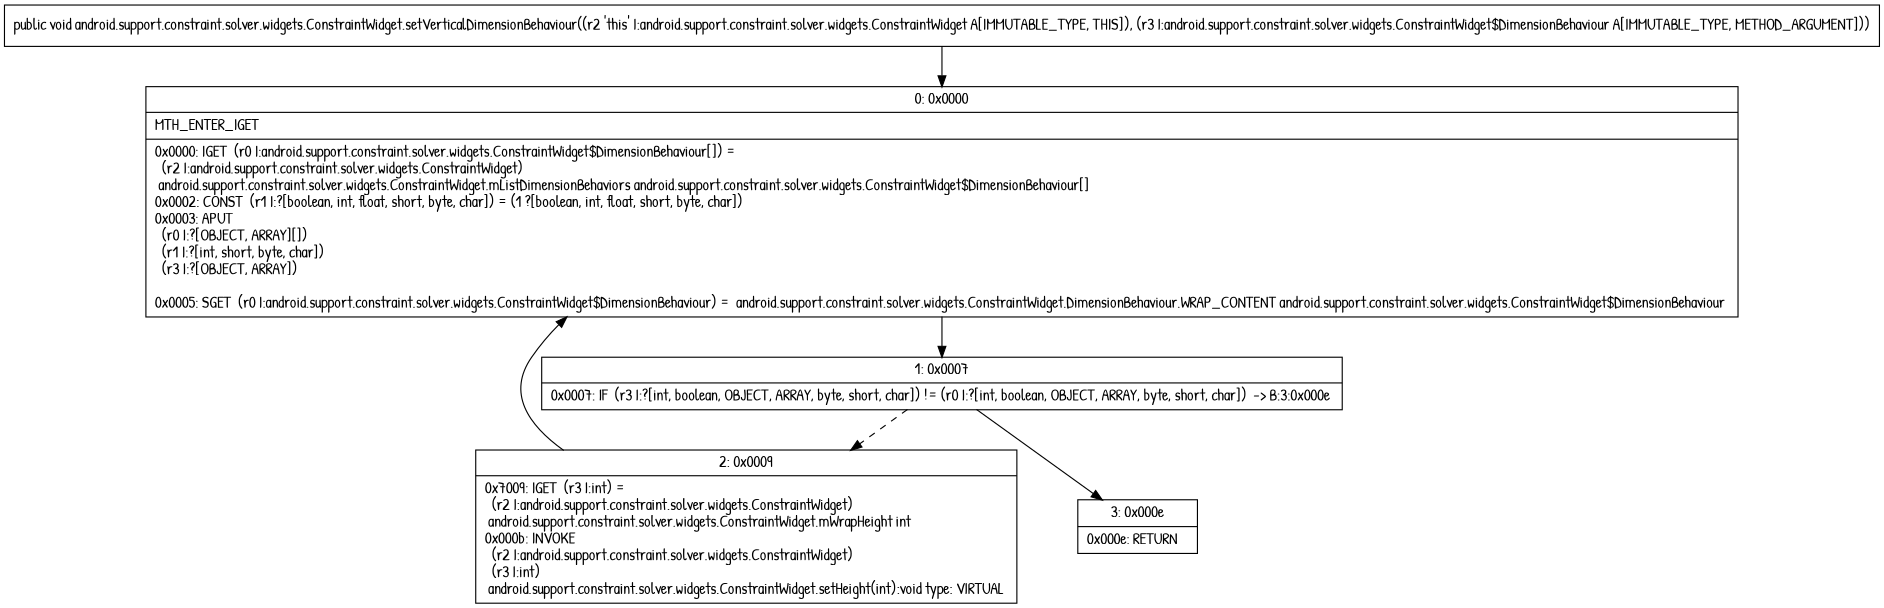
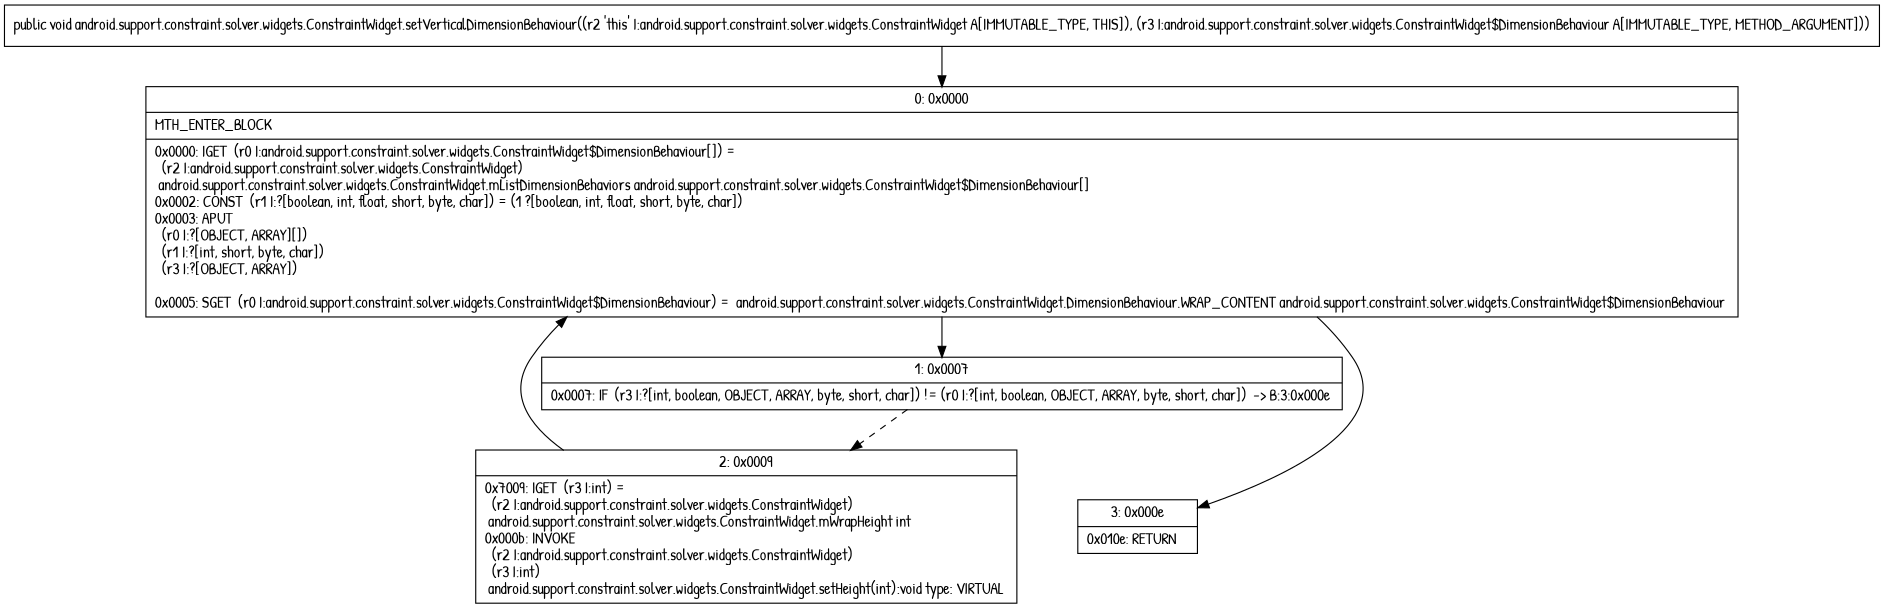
  digraph {
    fontname="Patrick Hand"
    node [fontname="Patrick Hand" shape=record]
    edge [fontname="Patrick Hand"]
-   n1 [label="{0\:\ 0x0000|MTH_ENTER_IGET\l|0x0000: IGET  (r0 I:android.support.constraint.solver.widgets.ConstraintWidget$DimensionBehaviour[]) = \l  (r2 I:android.support.constraint.solver.widgets.ConstraintWidget)\l android.support.constraint.solver.widgets.ConstraintWidget.mListDimensionBehaviors android.support.constraint.solver.widgets.ConstraintWidget$DimensionBehaviour[] \l0x0002: CONST  (r1 I:?[boolean, int, float, short, byte, char]) = (1 ?[boolean, int, float, short, byte, char]) \l0x0003: APUT  \l  (r0 I:?[OBJECT, ARRAY][])\l  (r1 I:?[int, short, byte, char])\l  (r3 I:?[OBJECT, ARRAY])\l \l0x0005: SGET  (r0 I:android.support.constraint.solver.widgets.ConstraintWidget$DimensionBehaviour) =  android.support.constraint.solver.widgets.ConstraintWidget.DimensionBehaviour.WRAP_CONTENT android.support.constraint.solver.widgets.ConstraintWidget$DimensionBehaviour \l}"]
+   n1 [label="{0\:\ 0x0000|MTH_ENTER_BLOCK\l|0x0000: IGET  (r0 I:android.support.constraint.solver.widgets.ConstraintWidget$DimensionBehaviour[]) = \l  (r2 I:android.support.constraint.solver.widgets.ConstraintWidget)\l android.support.constraint.solver.widgets.ConstraintWidget.mListDimensionBehaviors android.support.constraint.solver.widgets.ConstraintWidget$DimensionBehaviour[] \l0x0002: CONST  (r1 I:?[boolean, int, float, short, byte, char]) = (1 ?[boolean, int, float, short, byte, char]) \l0x0003: APUT  \l  (r0 I:?[OBJECT, ARRAY][])\l  (r1 I:?[int, short, byte, char])\l  (r3 I:?[OBJECT, ARRAY])\l \l0x0005: SGET  (r0 I:android.support.constraint.solver.widgets.ConstraintWidget$DimensionBehaviour) =  android.support.constraint.solver.widgets.ConstraintWidget.DimensionBehaviour.WRAP_CONTENT android.support.constraint.solver.widgets.ConstraintWidget$DimensionBehaviour \l}"]
    n2 [label="{1\:\ 0x0007|0x0007: IF  (r3 I:?[int, boolean, OBJECT, ARRAY, byte, short, char]) != (r0 I:?[int, boolean, OBJECT, ARRAY, byte, short, char])  \-\> B:3:0x000e \l}"]
    n3 [label="{2\:\ 0x0009|0x7009: IGET  (r3 I:int) = \l  (r2 I:android.support.constraint.solver.widgets.ConstraintWidget)\l android.support.constraint.solver.widgets.ConstraintWidget.mWrapHeight int \l0x000b: INVOKE  \l  (r2 I:android.support.constraint.solver.widgets.ConstraintWidget)\l  (r3 I:int)\l android.support.constraint.solver.widgets.ConstraintWidget.setHeight(int):void type: VIRTUAL \l}"]
-   n4 [label="{3\:\ 0x000e|0x000e: RETURN   \l}"]
+   n4 [label="{3\:\ 0x000e|0x010e: RETURN   \l}"]
    n5 [label="{public void android.support.constraint.solver.widgets.ConstraintWidget.setVerticalDimensionBehaviour((r2 'this' I:android.support.constraint.solver.widgets.ConstraintWidget A[IMMUTABLE_TYPE, THIS]), (r3 I:android.support.constraint.solver.widgets.ConstraintWidget$DimensionBehaviour A[IMMUTABLE_TYPE, METHOD_ARGUMENT])) }"]
    n1 -> n2
    n2 -> n3 [style=dashed]
-   n2 -> n4
+   n1 -> n4
    n3 -> n1
    n5 -> n1
  }
